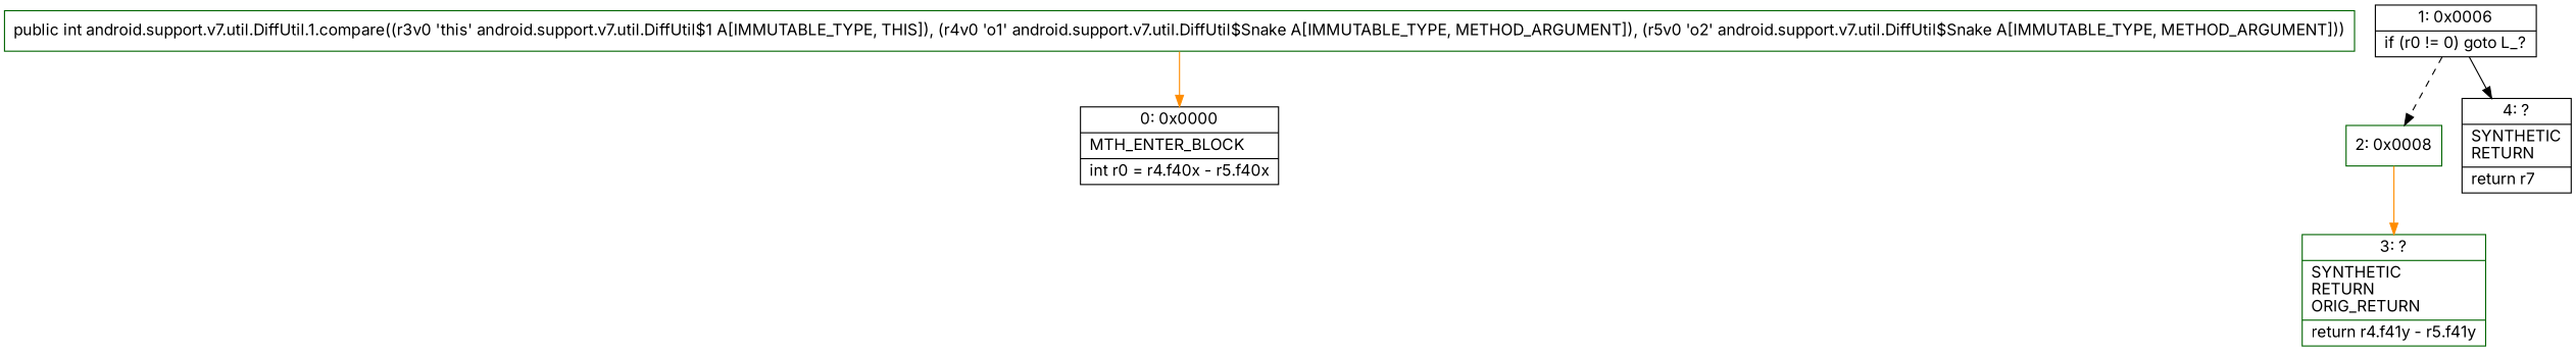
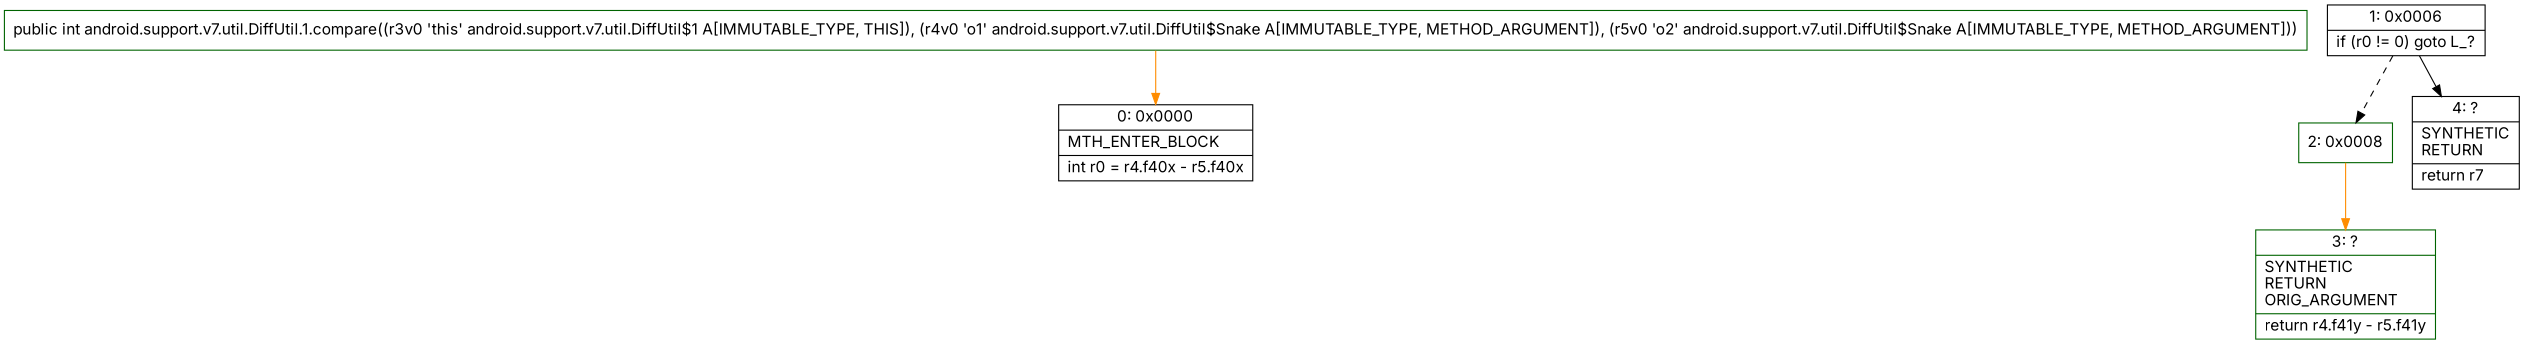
  digraph {
    fontname=Inter
    node [color=black fontname=Inter shape=record]
    edge [color=black fontname=Inter]
    n1 [label="{0\:\ 0x0000|MTH_ENTER_BLOCK\l|int r0 = r4.f40x \- r5.f40x\l}"]
    n2 [label="{1\:\ 0x0006|if (r0 != 0) goto L_?\l}"]
    n3 [color=darkgreen label="{2\:\ 0x0008}"]
    n4 [label="{4\:\ ?|SYNTHETIC\lRETURN\l|return r7\l}"]
-   n5 [color=darkgreen label="{3\:\ ?|SYNTHETIC\lRETURN\lORIG_RETURN\l|return r4.f41y \- r5.f41y\l}"]
+   n5 [color=darkgreen label="{3\:\ ?|SYNTHETIC\lRETURN\lORIG_ARGUMENT\l|return r4.f41y \- r5.f41y\l}"]
    n6 [color=darkgreen label="{public int android.support.v7.util.DiffUtil.1.compare((r3v0 'this' android.support.v7.util.DiffUtil$1 A[IMMUTABLE_TYPE, THIS]), (r4v0 'o1' android.support.v7.util.DiffUtil$Snake A[IMMUTABLE_TYPE, METHOD_ARGUMENT]), (r5v0 'o2' android.support.v7.util.DiffUtil$Snake A[IMMUTABLE_TYPE, METHOD_ARGUMENT])) }"]
    n2 -> n3 [style=dashed]
    n2 -> n4
    n3 -> n5 [color=darkorange]
    n6 -> n1 [color=darkorange]
  }
